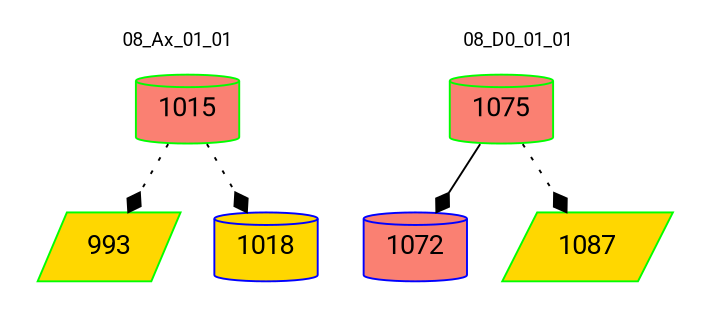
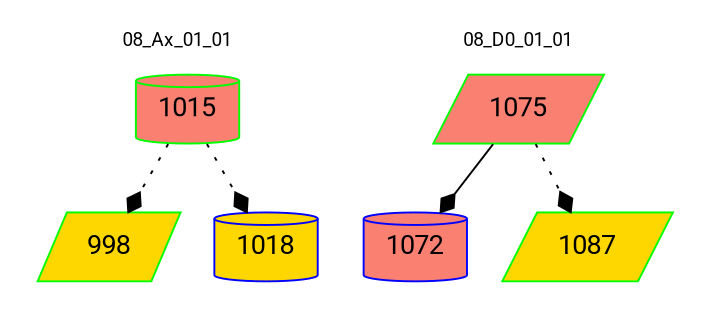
  digraph {
    fontname=Roboto
    node [color=green fillcolor=salmon fontname=Roboto shape=cylinder style=filled]
    edge [arrowhead=diamond color=black fontname=Roboto style=dotted]
    n1 [label=1015]
-   n2 [fillcolor=gold label=993 shape=parallelogram]
+   n2 [fillcolor=gold label=998 shape=parallelogram]
    n3 [color=blue fillcolor=gold label=1018]
-   n4 [label=1075]
+   n4 [label=1075 shape=parallelogram]
    n5 [color=blue label=1072]
    n6 [fillcolor=gold label=1087 shape=parallelogram]
    subgraph cluster_1 {
      color=white
      fontsize=10
      label="08_Ax_01_01"
      n1
      n2
      n3
    }
    subgraph cluster_2 {
      color=white
      fontsize=10
      label="08_D0_01_01"
      n4
      n5
      n6
    }
    n1 -> n2
    n1 -> n3
    n4 -> n5 [style=solid]
    n4 -> n6
  }
